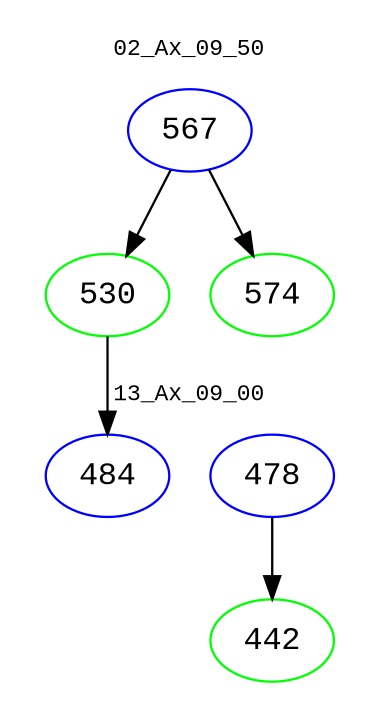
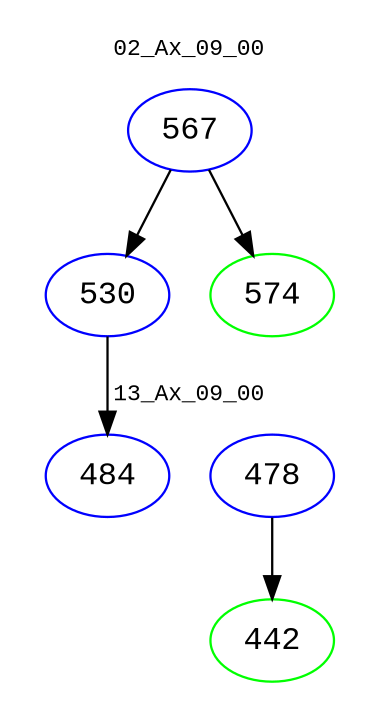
  digraph {
    fontname="Liberation Mono"
    node [color=blue fontname="Liberation Mono"]
    edge [color=black fontname="Liberation Mono"]
    n1 [label=478]
    n2 [color=green label=442]
    n3 [label=484]
    n4 [label=567]
-   n5 [color=green label=530]
+   n5 [label=530]
    n6 [color=green label=574]
    subgraph cluster_1 {
      color=white
      fontsize=10
      label="13_Ax_09_00"
      n1
      n2
      n3
    }
    subgraph cluster_2 {
      color=white
      fontsize=10
-     label="02_Ax_09_50"
+     label="02_Ax_09_00"
      n4
      n5
      n6
    }
    n1 -> n2
    n4 -> n5
    n4 -> n6
    n5 -> n3
  }
